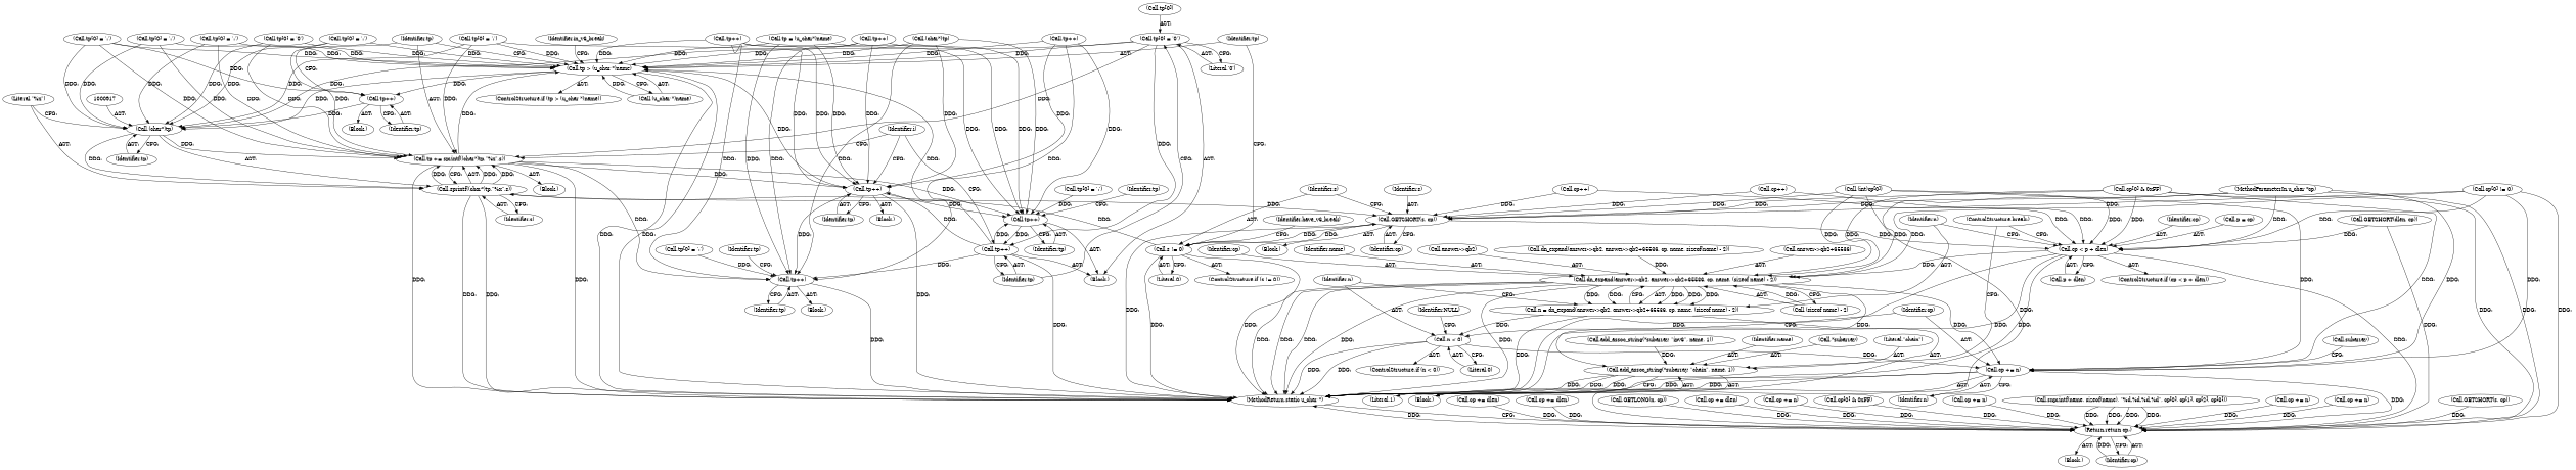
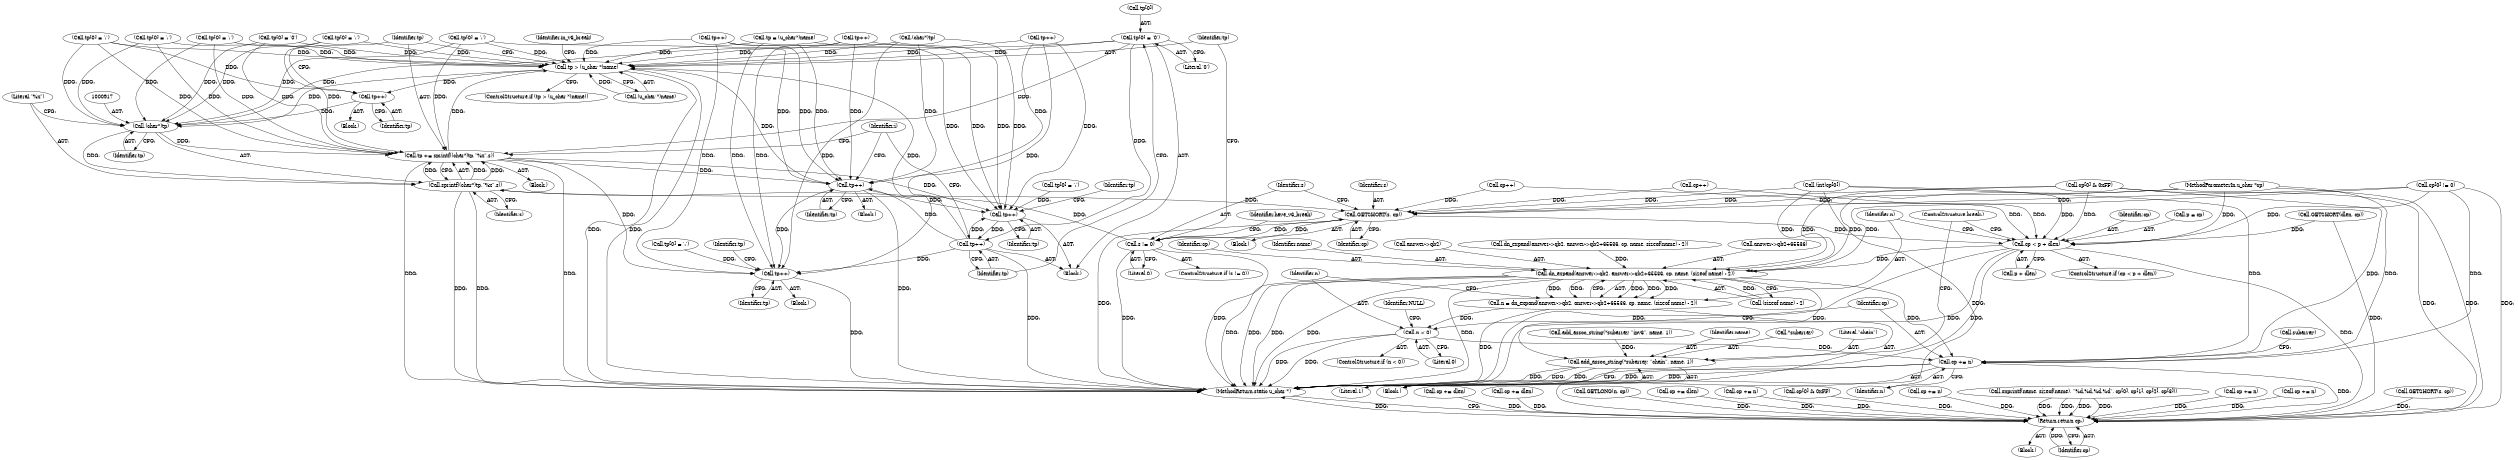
  digraph {
    n1 [label="(Call,tp[0] = '0')"]
    n2 [label="(Call,tp > (u_char *)name)"]
    n3 [label="(Call,(char*)tp)"]
    n4 [label="(Call,tp += sprintf((char*)tp,\"%x\",s))"]
    n5 [label="(Call,tp++)"]
    n6 [label="(Block,)"]
    n7 [label="(Literal,'0')"]
    n8 [label="(Call,tp++)"]
    n9 [label="(ControlStructure,if (tp > (u_char *)name))"]
    n10 [label="(Call,(u_char *)name)"]
    n11 [label="(MethodReturn,static u_char *)"]
    n12 [label="(Call,sprintf((char*)tp,\"%x\",s))"]
    n13 [label="(Identifier,tp)"]
    n14 [label="(Call,tp++)"]
    n15 [label="(Call,tp++)"]
    n16 [label="(Call,tp++)"]
    n17 [label="(Block,)"]
    n18 [label="(Identifier,tp)"]
    n19 [label="(Block,)"]
    n20 [label="(Identifier,tp)"]
    n21 [label="(Return,return cp;)"]
    n22 [label="(Call,GETSHORT(s, cp))"]
    n23 [label="(Identifier,s)"]
    n24 [label="(Block,)"]
    n25 [label="(Identifier,tp)"]
    n26 [label="(Identifier,tp)"]
    n27 [label="(Identifier,tp)"]
    n28 [label="(Block,)"]
    n29 [label="(Call,s != 0)"]
    n30 [label="(Call,cp < p + dlen)"]
    n31 [label="(Identifier,cp)"]
    n32 [label="(Block,)"]
    n33 [label="(Literal,0)"]
    n34 [label="(ControlStructure,if (s != 0))"]
    n35 [label="(Call,dn_expand(answer->qb2, answer->qb2+65536, cp, name, (sizeof name) - 2))"]
    n36 [label="(ControlStructure,if (cp < p + dlen))"]
    n37 [label="(Call,p + dlen)"]
    n38 [label="(Call,n = dn_expand(answer->qb2, answer->qb2+65536, cp, name, (sizeof name) - 2))"]
    n39 [label="(Call,cp += n)"]
    n40 [label="(Call,add_assoc_string(*subarray, \"chain\", name, 1))"]
    n41 [label="(Call,(sizeof name) - 2)"]
    n42 [label="(Block,)"]
    n43 [label="(Identifier,cp)"]
    n44 [label="(Call,n < 0)"]
    n45 [label="(Block,)"]
    n46 [label="(Identifier,n)"]
    n47 [label="(Literal,1)"]
    n48 [label="(Literal,0)"]
    n49 [label="(ControlStructure,if (n < 0))"]
    n50 [label="(Identifier,cp)"]
    n51 [label="(Identifier,s)"]
    n52 [label="(Identifier,tp)"]
    n53 [label="(Call,cp += dlen)"]
    n54 [label="(Call,tp = (u_char*)name)"]
    n55 [label="(Call,add_assoc_string(*subarray, \"ipv6\", name, 1))"]
    n56 [label="(Identifier,name)"]
    n57 [label="(Call,answer->qb2+65536)"]
    n58 [label="(Identifier,s)"]
    n59 [label="(Call,tp[0] = ':')"]
    n60 [label="(Call,cp++)"]
    n61 [label="(Identifier,in_v6_break)"]
    n62 [label="(Call,cp += dlen)"]
    n63 [label="(Call,tp[0] = ':')"]
    n64 [label="(Identifier,cp)"]
    n65 [label="(Call,(int)cp[0])"]
    n66 [label="(Identifier,i)"]
    n67 [label="(Call,GETLONG(n, cp))"]
    n68 [label="(Call,(char*)tp)"]
    n69 [label="(Call,cp += dlen)"]
    n70 [label="(Call,tp++)"]
    n71 [label="(Identifier,cp)"]
    n72 [label="(Identifier,name)"]
    n73 [label="(Identifier,have_v6_break)"]
    n74 [label="(Call,cp += n)"]
    n75 [label="(Call,cp[0] & 0xFF)"]
    n76 [label="(Call,cp[0] != 0)"]
    n77 [label="(Call,cp += n)"]
    n78 [label="(Call,snprintf(name, sizeof(name), \"%d.%d.%d.%d\", cp[0], cp[1], cp[2], cp[3]))"]
    n79 [label="(Identifier,tp)"]
    n80 [label="(Call,tp[0] = '0')"]
    n81 [label="(Call,tp[0] = ':')"]
    n82 [label="(Call,*subarray)"]
    n83 [label="(Call,cp += n)"]
    n84 [label="(Call,tp[0] = ':')"]
    n85 [label="(Call,tp++)"]
    n86 [label="(Literal,\"chain\")"]
    n87 [label="(Call,tp[0] = ':')"]
    n88 [label="(Identifier,NULL)"]
    n89 [label="(Call,tp[0] = ':')"]
    n90 [label="(Call,cp += n)"]
    n91 [label="(Call,tp[0] = ':')"]
    n92 [label="(Identifier,tp)"]
    n93 [label="(Identifier,tp)"]
    n94 [label="(ControlStructure,break;)"]
    n95 [label="(Call,cp[0] & 0xFF)"]
    n96 [label="(MethodParameterIn,u_char *cp)"]
    n97 [label="(Call,cp++)"]
    n98 [label="(Call,GETSHORT(dlen, cp))"]
    n99 [label="(Call,tp[0])"]
    n100 [label="(Identifier,n)"]
    n101 [label="(Call,p = cp)"]
    n102 [label="(Call,subarray)"]
    n103 [label="(Call,dn_expand(answer->qb2, answer->qb2+65536, cp, name, sizeof(name) - 2))"]
    n104 [label="(Identifier,n)"]
    n105 [label="(Literal,\"%x\")"]
    n106 [label="(Call,tp++)"]
    n107 [label="(Call,GETSHORT(s, cp))"]
    n108 [label="(Call,answer->qb2)"]
    1000917
    n1 -> n2 [label="DDG: "]
    n1 -> n3 [label="DDG: "]
    n1 -> n4 [label="DDG: "]
    n1 -> n5 [label="DDG: "]
    n1 -> n6 [label="AST: "]
    n1 -> n7 [label="CFG: "]
    n2 -> n3 [label="DDG: "]
    n2 -> n8 [label="DDG: "]
-   n2 -> n9 [label="AST: "]
+   n2 -> n9 [label="CFG: "]
    n2 -> n10 [label="CFG: "]
    n2 -> n11 [label="DDG: "]
    n2 -> n11 [label="DDG: "]
    n3 -> n4 [label="DDG: "]
    n3 -> n12 [label="AST: "]
    n3 -> n12 [label="DDG: "]
    n3 -> n13 [label="CFG: "]
    n4 -> n2 [label="DDG: "]
    n4 -> n11 [label="DDG: "]
    n4 -> n11 [label="DDG: "]
    n4 -> n12 [label="CFG: "]
    n4 -> n14 [label="DDG: "]
    n4 -> n15 [label="DDG: "]
    n4 -> n16 [label="DDG: "]
    n4 -> n17 [label="AST: "]
    n5 -> n2 [label="DDG: "]
    n5 -> n6 [label="AST: "]
    n5 -> n11 [label="DDG: "]
    n5 -> n14 [label="DDG: "]
    n5 -> n15 [label="DDG: "]
    n5 -> n16 [label="DDG: "]
    n5 -> n18 [label="CFG: "]
    n7 -> n1 [label="AST: "]
    n8 -> n3 [label="DDG: "]
    n8 -> n19 [label="AST: "]
    n8 -> n20 [label="CFG: "]
    n10 -> n2 [label="AST: "]
    n10 -> n2 [label="DDG: "]
    n11 -> n21 [label="CFG: "]
    n12 -> n4 [label="AST: "]
    n12 -> n4 [label="DDG: "]
    n12 -> n4 [label="DDG: "]
    n12 -> n4 [label="DDG: "]
    n12 -> n11 [label="DDG: "]
    n12 -> n11 [label="DDG: "]
    n12 -> n22 [label="DDG: "]
    n12 -> n23 [label="CFG: "]
    n13 -> n3 [label="AST: "]
    n14 -> n2 [label="DDG: "]
    n14 -> n11 [label="DDG: "]
    n14 -> n15 [label="DDG: "]
    n14 -> n16 [label="DDG: "]
    n14 -> n24 [label="AST: "]
    n14 -> n25 [label="CFG: "]
    n15 -> n5 [label="DDG: "]
    n15 -> n6 [label="AST: "]
    n15 -> n26 [label="CFG: "]
    n16 -> n11 [label="DDG: "]
    n16 -> n27 [label="CFG: "]
    n16 -> n28 [label="AST: "]
    n18 -> n1 [label="CFG: "]
    n18 -> n5 [label="AST: "]
    n20 -> n8 [label="AST: "]
    n21 -> n11 [label="DDG: "]
    n21 -> n42 [label="AST: "]
    n21 -> n43 [label="CFG: "]
    n22 -> n11 [label="DDG: "]
    n22 -> n29 [label="DDG: "]
    n22 -> n30 [label="DDG: "]
    n22 -> n31 [label="CFG: "]
    n22 -> n32 [label="AST: "]
    n23 -> n12 [label="AST: "]
    n25 -> n14 [label="AST: "]
    n26 -> n15 [label="AST: "]
    n27 -> n16 [label="AST: "]
    n29 -> n11 [label="DDG: "]
    n29 -> n11 [label="DDG: "]
    n29 -> n12 [label="DDG: "]
    n29 -> n22 [label="DDG: "]
    n29 -> n33 [label="CFG: "]
    n29 -> n34 [label="AST: "]
    n30 -> n11 [label="DDG: "]
    n30 -> n11 [label="DDG: "]
    n30 -> n11 [label="DDG: "]
    n30 -> n21 [label="DDG: "]
    n30 -> n35 [label="DDG: "]
    n30 -> n36 [label="AST: "]
    n30 -> n37 [label="CFG: "]
    n31 -> n22 [label="AST: "]
    n33 -> n29 [label="AST: "]
    n35 -> n11 [label="DDG: "]
    n35 -> n11 [label="DDG: "]
    n35 -> n11 [label="DDG: "]
    n35 -> n11 [label="DDG: "]
    n35 -> n11 [label="DDG: "]
    n35 -> n38 [label="AST: "]
    n35 -> n38 [label="DDG: "]
    n35 -> n38 [label="DDG: "]
    n35 -> n38 [label="DDG: "]
    n35 -> n38 [label="DDG: "]
    n35 -> n38 [label="DDG: "]
    n35 -> n39 [label="DDG: "]
    n35 -> n40 [label="DDG: "]
    n35 -> n41 [label="CFG: "]
    n37 -> n30 [label="AST: "]
    n38 -> n11 [label="DDG: "]
    n38 -> n35 [label="CFG: "]
    n38 -> n44 [label="DDG: "]
    n38 -> n45 [label="AST: "]
    n39 -> n11 [label="DDG: "]
    n39 -> n11 [label="DDG: "]
    n39 -> n21 [label="DDG: "]
    n39 -> n45 [label="AST: "]
    n39 -> n46 [label="CFG: "]
    n40 -> n11 [label="DDG: "]
    n40 -> n11 [label="DDG: "]
    n40 -> n11 [label="DDG: "]
    n40 -> n45 [label="AST: "]
    n40 -> n47 [label="CFG: "]
    n41 -> n35 [label="AST: "]
    n41 -> n35 [label="DDG: "]
    n43 -> n21 [label="AST: "]
    n43 -> n21 [label="DDG: "]
    n44 -> n11 [label="DDG: "]
    n44 -> n11 [label="DDG: "]
    n44 -> n39 [label="DDG: "]
    n44 -> n48 [label="CFG: "]
    n44 -> n49 [label="AST: "]
    n46 -> n39 [label="AST: "]
    n47 -> n40 [label="AST: "]
    n48 -> n44 [label="AST: "]
    n50 -> n30 [label="AST: "]
    n51 -> n22 [label="AST: "]
    n52 -> n2 [label="AST: "]
    n52 -> n29 [label="CFG: "]
    n53 -> n21 [label="DDG: "]
    n54 -> n2 [label="DDG: "]
    n54 -> n14 [label="DDG: "]
    n54 -> n15 [label="DDG: "]
    n54 -> n16 [label="DDG: "]
    n55 -> n40 [label="DDG: "]
    n56 -> n40 [label="AST: "]
    n57 -> n35 [label="AST: "]
    n58 -> n22 [label="CFG: "]
    n58 -> n29 [label="AST: "]
    n59 -> n2 [label="DDG: "]
    n59 -> n3 [label="DDG: "]
    n59 -> n4 [label="DDG: "]
    n59 -> n8 [label="DDG: "]
    n60 -> n22 [label="DDG: "]
    n60 -> n30 [label="DDG: "]
    n61 -> n2 [label="CFG: "]
    n62 -> n21 [label="DDG: "]
    n63 -> n2 [label="DDG: "]
    n63 -> n3 [label="DDG: "]
    n63 -> n4 [label="DDG: "]
    n64 -> n35 [label="AST: "]
    n65 -> n21 [label="DDG: "]
    n65 -> n22 [label="DDG: "]
    n65 -> n30 [label="DDG: "]
    n65 -> n35 [label="DDG: "]
    n65 -> n39 [label="DDG: "]
    n66 -> n4 [label="CFG: "]
    n66 -> n5 [label="CFG: "]
    n66 -> n14 [label="CFG: "]
    n67 -> n21 [label="DDG: "]
    n68 -> n2 [label="DDG: "]
    n68 -> n14 [label="DDG: "]
    n68 -> n15 [label="DDG: "]
    n68 -> n16 [label="DDG: "]
    n69 -> n21 [label="DDG: "]
    n70 -> n2 [label="DDG: "]
    n70 -> n14 [label="DDG: "]
    n70 -> n15 [label="DDG: "]
    n70 -> n16 [label="DDG: "]
    n71 -> n39 [label="AST: "]
    n71 -> n44 [label="CFG: "]
    n72 -> n35 [label="AST: "]
    n73 -> n29 [label="CFG: "]
    n74 -> n21 [label="DDG: "]
    n75 -> n21 [label="DDG: "]
    n76 -> n21 [label="DDG: "]
    n76 -> n22 [label="DDG: "]
    n76 -> n30 [label="DDG: "]
    n76 -> n35 [label="DDG: "]
    n76 -> n39 [label="DDG: "]
    n77 -> n21 [label="DDG: "]
    n78 -> n21 [label="DDG: "]
    n78 -> n21 [label="DDG: "]
    n78 -> n21 [label="DDG: "]
    n78 -> n21 [label="DDG: "]
    n79 -> n2 [label="CFG: "]
    n79 -> n4 [label="AST: "]
    n79 -> n8 [label="CFG: "]
    n80 -> n2 [label="DDG: "]
    n80 -> n3 [label="DDG: "]
    n80 -> n4 [label="DDG: "]
    n81 -> n2 [label="DDG: "]
    n81 -> n3 [label="DDG: "]
    n81 -> n4 [label="DDG: "]
    n81 -> n14 [label="DDG: "]
    n82 -> n40 [label="AST: "]
    n83 -> n21 [label="DDG: "]
    n84 -> n2 [label="DDG: "]
    n84 -> n3 [label="DDG: "]
    n84 -> n4 [label="DDG: "]
    n85 -> n2 [label="DDG: "]
    n85 -> n14 [label="DDG: "]
    n85 -> n15 [label="DDG: "]
    n85 -> n16 [label="DDG: "]
    n86 -> n40 [label="AST: "]
    n87 -> n16 [label="DDG: "]
    n88 -> n44 [label="CFG: "]
    n89 -> n15 [label="DDG: "]
    n90 -> n21 [label="DDG: "]
    n91 -> n2 [label="DDG: "]
    n91 -> n3 [label="DDG: "]
    n91 -> n4 [label="DDG: "]
    n92 -> n15 [label="CFG: "]
    n93 -> n16 [label="CFG: "]
    n94 -> n30 [label="CFG: "]
    n94 -> n40 [label="CFG: "]
    n95 -> n21 [label="DDG: "]
    n95 -> n22 [label="DDG: "]
    n95 -> n30 [label="DDG: "]
    n95 -> n35 [label="DDG: "]
    n95 -> n39 [label="DDG: "]
    n96 -> n21 [label="DDG: "]
    n96 -> n22 [label="DDG: "]
    n96 -> n30 [label="DDG: "]
    n96 -> n35 [label="DDG: "]
    n96 -> n39 [label="DDG: "]
    n97 -> n22 [label="DDG: "]
    n97 -> n30 [label="DDG: "]
    n98 -> n21 [label="DDG: "]
    n98 -> n30 [label="DDG: "]
    n99 -> n1 [label="AST: "]
    n100 -> n30 [label="CFG: "]
    n100 -> n38 [label="AST: "]
    n101 -> n30 [label="AST: "]
    n102 -> n39 [label="CFG: "]
    n103 -> n35 [label="DDG: "]
    n104 -> n38 [label="CFG: "]
    n104 -> n44 [label="AST: "]
    n105 -> n3 [label="CFG: "]
    n105 -> n12 [label="AST: "]
    n106 -> n2 [label="DDG: "]
    n106 -> n14 [label="DDG: "]
    n106 -> n15 [label="DDG: "]
    n106 -> n16 [label="DDG: "]
    n107 -> n21 [label="DDG: "]
    n108 -> n35 [label="AST: "]
    1000917 -> n3 [label="AST: "]
  }
